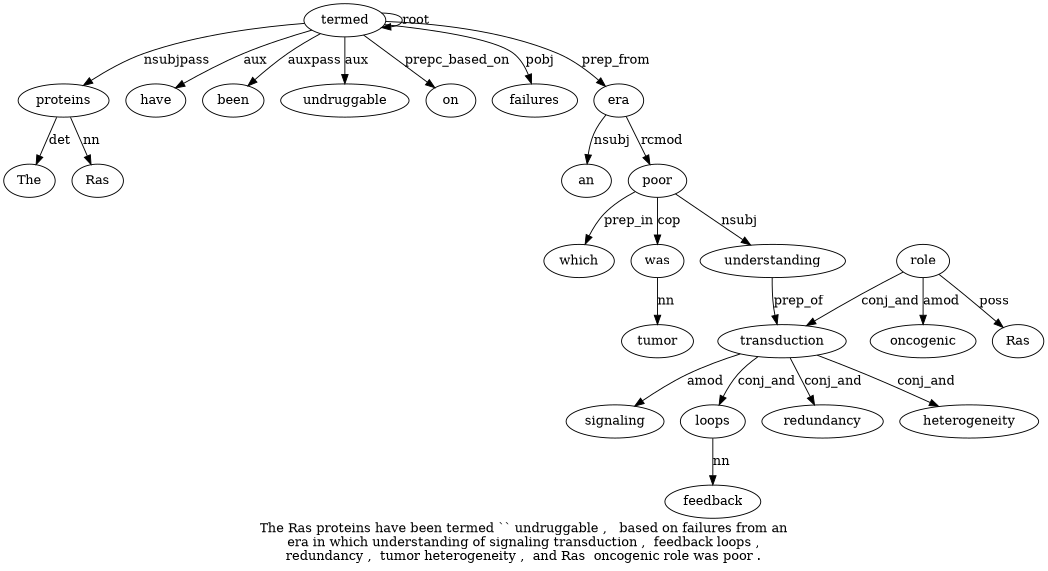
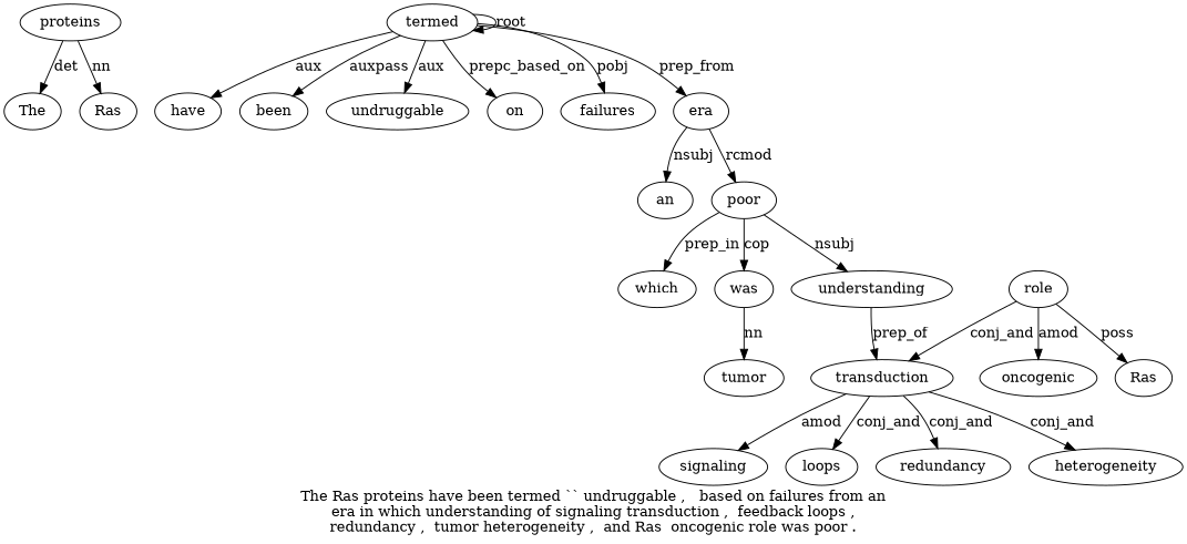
  digraph {
    label="The Ras proteins have been termed `` undruggable ,   based on failures from an\nera in which understanding of signaling transduction ,  feedback loops ,\nredundancy ,  tumor heterogeneity ,  and Ras  oncogenic role was poor ."
    node [fillcolor=white style=filled]
    n1 [label=proteins]
    n2 [label=The]
    n3 [label=Ras]
    n4 [label=termed]
    n5 [label=have]
    n6 [label=been]
    n7 [label=undruggable]
    n8 [label=on]
    n9 [label=failures]
    n10 [label=era]
    n11 [label=an]
    n12 [label=poor]
    n13 [label=which]
    n14 [label=understanding]
    n15 [label=was]
    n16 [label=transduction]
    n17 [label=tumor]
    n18 [label=signaling]
    n19 [label=loops]
    n20 [label=redundancy]
    n21 [label=heterogeneity]
-   n22 [label=feedback]
    n23 [label=role]
    n24 [label=Ras]
    n25 [label=oncogenic]
    n1 -> n2 [label=det]
    n1 -> n3 [label=nn]
-   n4 -> n1 [label=nsubjpass]
    n4 -> n4 [label=root]
    n4 -> n5 [label=aux]
    n4 -> n6 [label=auxpass]
    n4 -> n7 [label=aux]
    n4 -> n8 [label=prepc_based_on]
    n4 -> n9 [label=pobj]
    n4 -> n10 [label=prep_from]
    n10 -> n11 [label=nsubj]
    n10 -> n12 [label=rcmod]
    n12 -> n13 [label=prep_in]
    n12 -> n14 [label=nsubj]
    n12 -> n15 [label=cop]
    n14 -> n16 [label=prep_of]
    n15 -> n17 [label=nn]
    n16 -> n18 [label=amod]
    n16 -> n19 [label=conj_and]
    n16 -> n20 [label=conj_and]
    n16 -> n21 [label=conj_and]
-   n19 -> n22 [label=nn]
    n23 -> n16 [label=conj_and]
    n23 -> n24 [label=poss]
    n23 -> n25 [label=amod]
  }
